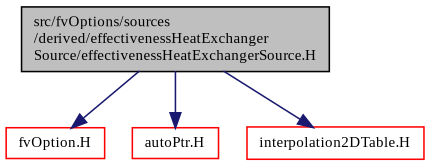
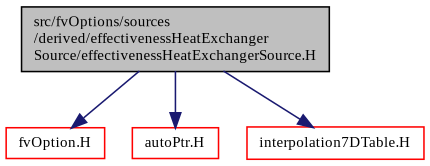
  digraph {
    fontname="Liberation Serif"
    node [color=red fontname="Liberation Serif" fontsize=10 shape=record]
    edge [color=midnightblue fontname="Liberation Serif" fontsize=10 labelfontname=FreeSans labelfontsize=10 style=solid]
    n1 [color=black fillcolor=grey75 fontcolor=black height=0.2 label="src/fvOptions/sources\l/derived/effectivenessHeatExchanger\lSource/effectivenessHeatExchangerSource.H" style=filled width=0.4]
    n2 [height=0.2 label="fvOption.H" width=0.4]
    n3 [height=0.2 label="autoPtr.H" width=0.4]
-   n4 [height=0.2 label="interpolation2DTable.H" width=0.4]
+   n4 [height=0.2 label="interpolation7DTable.H" width=0.4]
    n1 -> n2
    n1 -> n3
    n1 -> n4
  }
